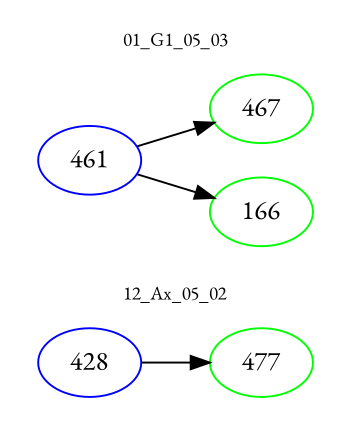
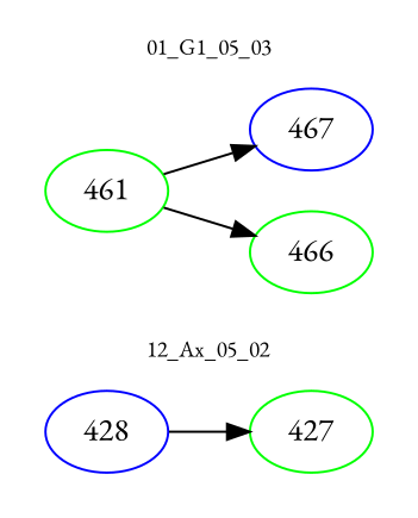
  digraph {
    fontname="EB Garamond"
    rankdir=LR
    node [color=green fontname="EB Garamond"]
    edge [color=black fontname="EB Garamond"]
    n1 [color=blue label=428]
-   n2 [label=477]
-   n3 [color=blue label=461]
-   n4 [label=166]
-   n5 [label=467]
+   n2 [label=427]
+   n3 [label=461]
+   n4 [label=466]
+   n5 [color=blue label=467]
    subgraph cluster_1 {
      color=white
      fontsize=10
      label="12_Ax_05_02"
      n1
      n2
    }
    subgraph cluster_2 {
      color=white
      fontsize=10
      label="01_G1_05_03"
      n3
      n4
      n5
    }
    n1 -> n2
    n3 -> n4
    n3 -> n5
  }
